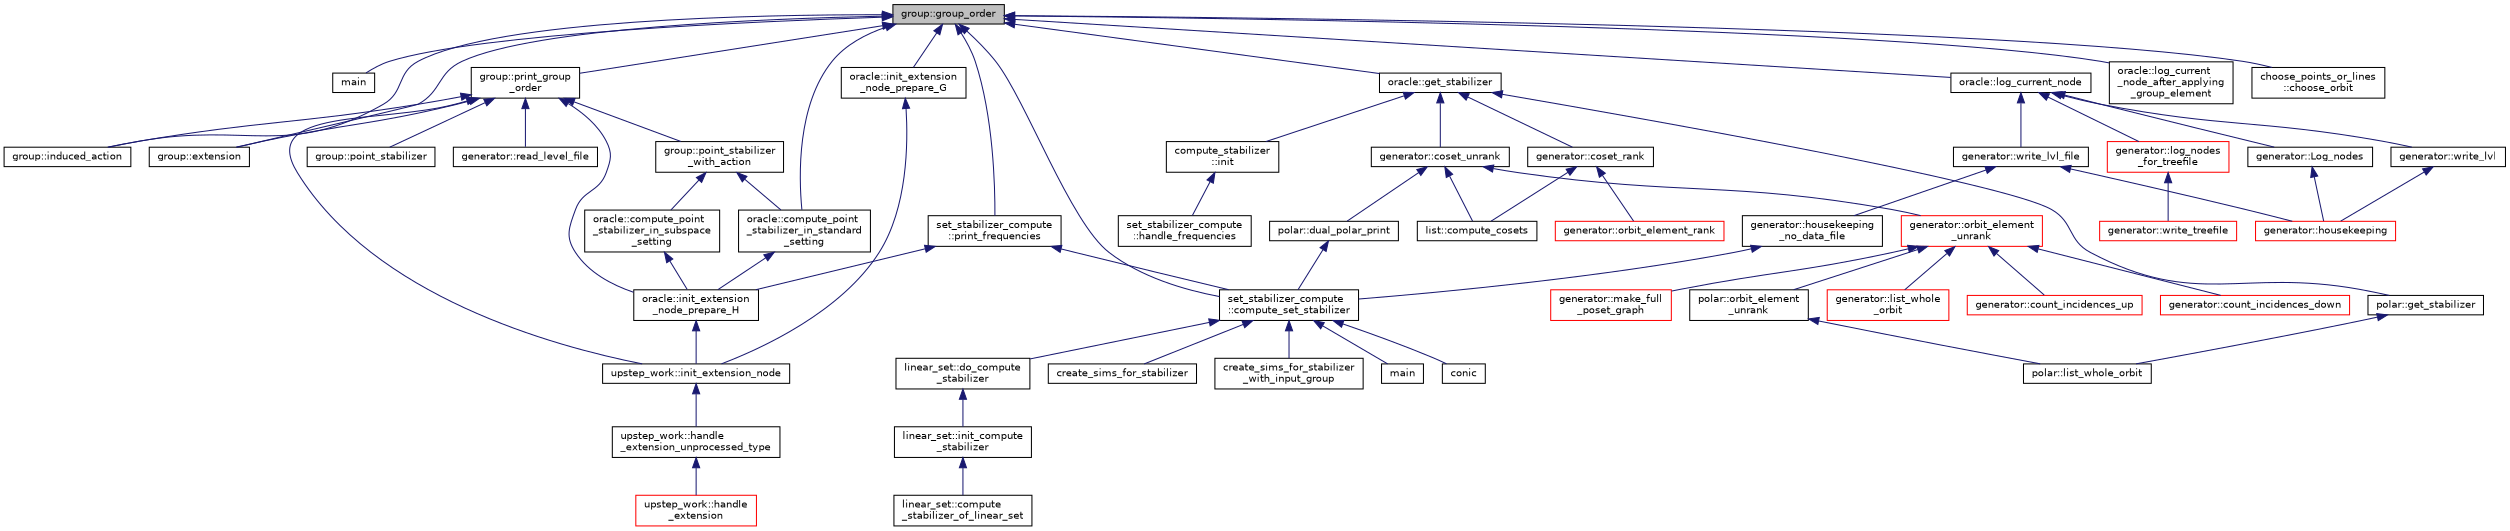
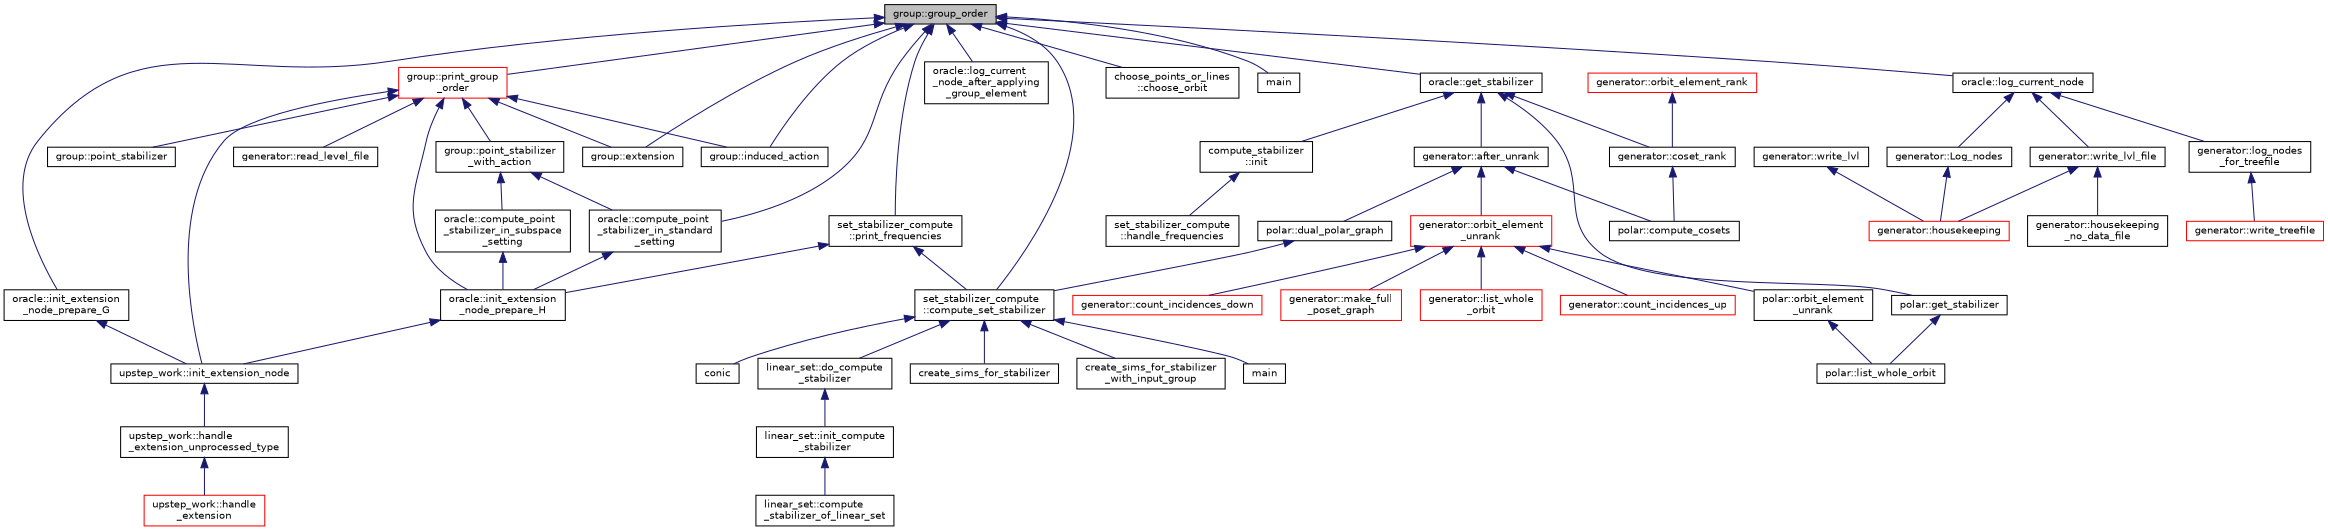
  digraph {
    rankdir=TB
    node [color=black fillcolor=white fontname=Helvetica fontsize=10 shape=record style=filled]
    edge [color=midnightblue dir=back fontname=Helvetica fontsize=10 labelfontname=Helvetica labelfontsize=10 style=solid]
    n1 [fillcolor=grey75 fontcolor=black height=0.2 label="group::group_order" width=0.4]
    n2 [height=0.2 label=main width=0.4]
-   n3 [height=0.2 label="group::print_group\l_order" width=0.4]
+   n3 [color=red height=0.2 label="group::print_group\l_order" width=0.4]
    n4 [height=0.2 label="oracle::compute_point\l_stabilizer_in_standard\l_setting" width=0.4]
    n5 [height=0.2 label="group::induced_action" width=0.4]
    n6 [height=0.2 label="group::extension" width=0.4]
    n7 [height=0.2 label="set_stabilizer_compute\l::compute_set_stabilizer" width=0.4]
    n8 [height=0.2 label="set_stabilizer_compute\l::print_frequencies" width=0.4]
    n9 [height=0.2 label="oracle::init_extension\l_node_prepare_G" width=0.4]
    n10 [height=0.2 label="oracle::get_stabilizer" width=0.4]
    n11 [height=0.2 label="oracle::log_current_node" width=0.4]
    n12 [height=0.2 label="oracle::log_current\l_node_after_applying\l_group_element" width=0.4]
    n13 [height=0.2 label="choose_points_or_lines\l::choose_orbit" width=0.4]
    n14 [height=0.2 label="oracle::init_extension\l_node_prepare_H" width=0.4]
    n15 [height=0.2 label="group::point_stabilizer" width=0.4]
    n16 [height=0.2 label="group::point_stabilizer\l_with_action" width=0.4]
    n17 [height=0.2 label="upstep_work::init_extension_node" width=0.4]
    n18 [height=0.2 label="generator::read_level_file" width=0.4]
    n19 [height=0.2 label=main width=0.4]
    n20 [height=0.2 label=conic width=0.4]
    n21 [height=0.2 label="linear_set::do_compute\l_stabilizer" width=0.4]
    n22 [height=0.2 label=create_sims_for_stabilizer width=0.4]
    n23 [height=0.2 label="create_sims_for_stabilizer\l_with_input_group" width=0.4]
    n24 [height=0.2 label="polar::get_stabilizer" width=0.4]
    n25 [height=0.2 label="compute_stabilizer\l::init" width=0.4]
-   n26 [height=0.2 label="generator::coset_unrank" width=0.4]
+   n26 [height=0.2 label="generator::after_unrank" width=0.4]
    n27 [height=0.2 label="generator::coset_rank" width=0.4]
    n28 [height=0.2 label="generator::write_lvl_file" width=0.4]
    n29 [height=0.2 label="generator::write_lvl" width=0.4]
-   n30 [color=red height=0.2 label="generator::log_nodes\l_for_treefile" width=0.4]
+   n30 [height=0.2 label="generator::log_nodes\l_for_treefile" width=0.4]
    n31 [height=0.2 label="generator::Log_nodes" width=0.4]
    n32 [height=0.2 label="oracle::compute_point\l_stabilizer_in_subspace\l_setting" width=0.4]
    n33 [height=0.2 label="upstep_work::handle\l_extension_unprocessed_type" width=0.4]
    n34 [color=red height=0.2 label="upstep_work::handle\l_extension" width=0.4]
    n35 [height=0.2 label="linear_set::init_compute\l_stabilizer" width=0.4]
    n36 [height=0.2 label="linear_set::compute\l_stabilizer_of_linear_set" width=0.4]
    n37 [height=0.2 label="polar::list_whole_orbit" width=0.4]
    n38 [height=0.2 label="set_stabilizer_compute\l::handle_frequencies" width=0.4]
-   n39 [height=0.2 label="list::compute_cosets" width=0.4]
-   n40 [height=0.2 label="polar::dual_polar_print" width=0.4]
+   n39 [height=0.2 label="polar::compute_cosets" width=0.4]
+   n40 [height=0.2 label="polar::dual_polar_graph" width=0.4]
    n41 [color=red height=0.2 label="generator::orbit_element\l_unrank" width=0.4]
    n42 [color=red height=0.2 label="generator::orbit_element_rank" width=0.4]
    n43 [height=0.2 label="polar::orbit_element\l_unrank" width=0.4]
    n44 [color=red height=0.2 label="generator::list_whole\l_orbit" width=0.4]
    n45 [color=red height=0.2 label="generator::count_incidences_up" width=0.4]
    n46 [color=red height=0.2 label="generator::count_incidences_down" width=0.4]
    n47 [color=red height=0.2 label="generator::make_full\l_poset_graph" width=0.4]
    n48 [color=red height=0.2 label="generator::housekeeping" width=0.4]
    n49 [height=0.2 label="generator::housekeeping\l_no_data_file" width=0.4]
    n50 [color=red height=0.2 label="generator::write_treefile" width=0.4]
    n1 -> n2
    n1 -> n3
    n1 -> n4
    n1 -> n5
    n1 -> n6
    n1 -> n7
    n1 -> n8
    n1 -> n9
    n1 -> n10
    n1 -> n11
    n1 -> n12
    n1 -> n13
    n3 -> n5
    n3 -> n6
    n3 -> n14
    n3 -> n15
    n3 -> n16
    n3 -> n17
    n3 -> n18
    n4 -> n14
    n7 -> n19
    n7 -> n20
    n7 -> n21
    n7 -> n22
    n7 -> n23
    n8 -> n7
    n8 -> n14
    n9 -> n17
    n10 -> n24
    n10 -> n25
    n10 -> n26
    n10 -> n27
    n11 -> n28
-   n11 -> n29
    n11 -> n30
    n11 -> n31
    n14 -> n17
    n16 -> n4
    n16 -> n32
    n17 -> n33
    n21 -> n35
    n24 -> n37
    n25 -> n38
    n26 -> n39
    n26 -> n40
    n26 -> n41
    n27 -> n39
-   n27 -> n42
+   n42 -> n27
    n28 -> n48
    n28 -> n49
    n29 -> n48
    n30 -> n50
    n31 -> n48
    n32 -> n14
    n33 -> n34
    n35 -> n36
    n40 -> n7
    n41 -> n43
    n41 -> n44
    n41 -> n45
    n41 -> n46
    n41 -> n47
    n43 -> n37
-   n49 -> n7
  }
